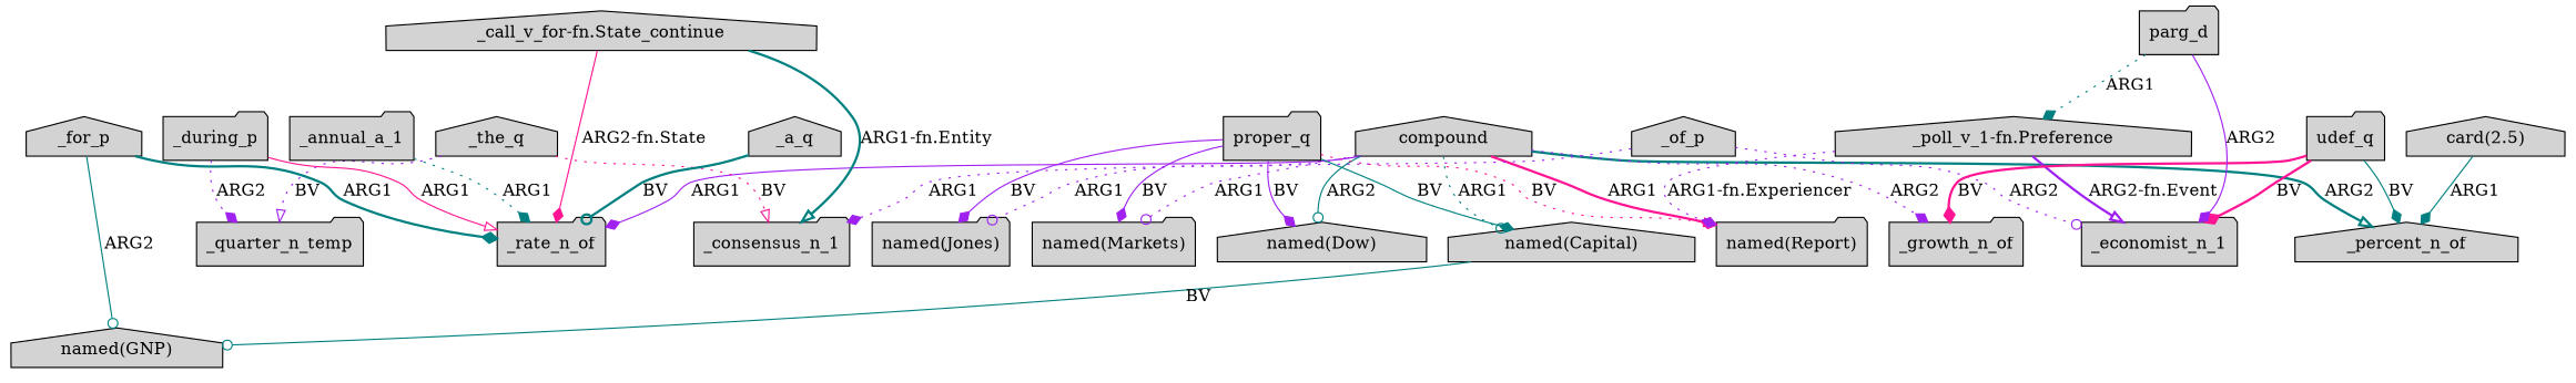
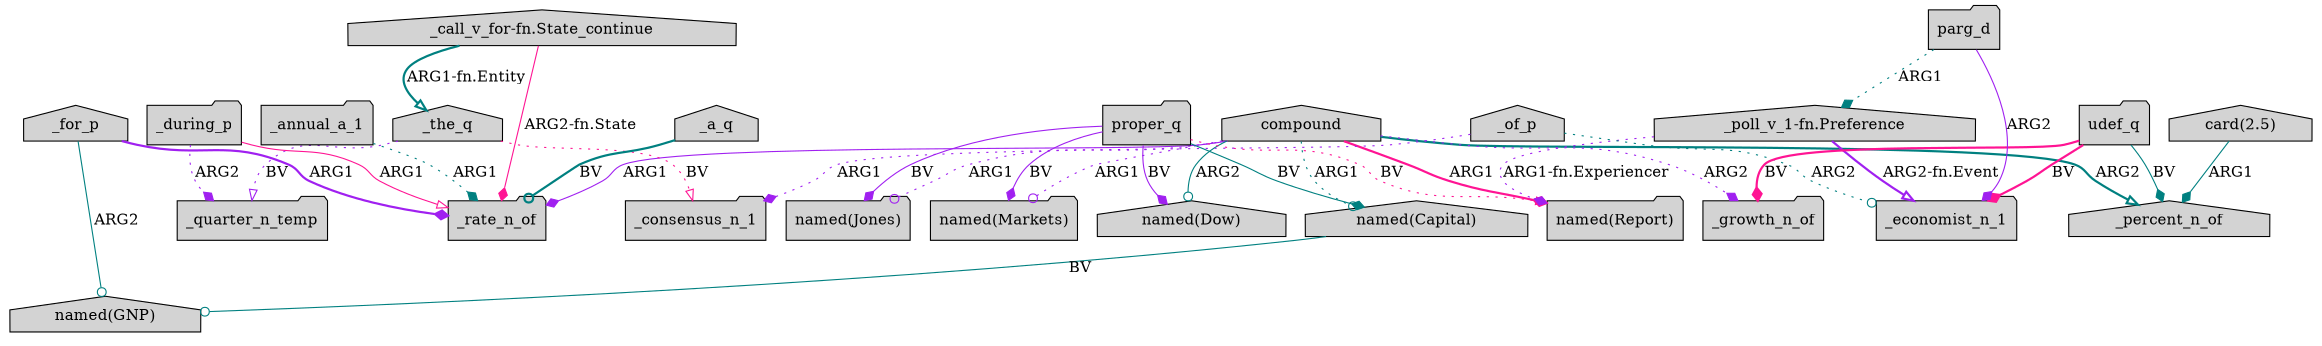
  digraph {
    node [shape=folder style=filled]
    edge [arrowhead=diamond color=purple style=dotted]
    compound [shape=house]
    "named(Jones)"
    _rate_n_of
    "named(Capital)" [shape=house]
    "named(Report)"
    _percent_n_of [shape=house]
    "named(Markets)"
    "named(Dow)" [shape=house]
    _growth_n_of
    "named(GNP)" [shape=house]
    "_call_v_for-fn.State_continue" [shape=house]
    _consensus_n_1
    proper_q
    _the_q [shape=house]
    _quarter_n_temp
    "_poll_v_1-fn.Preference" [shape=house]
    _economist_n_1
    _for_p [shape=house]
    _of_p [shape=house]
    _annual_a_1
    udef_q
    "card(2.5)" [shape=house]
    parg_d
    _during_p
    _a_q [shape=house]
    compound -> "named(Jones)" [arrowhead=odot label=ARG1]
    compound -> _rate_n_of [label=ARG1 style=solid]
    compound -> "named(Capital)" [arrowhead=odot color=teal label=ARG1]
    compound -> "named(Report)" [color=deeppink label=ARG1 style=bold]
    compound -> _percent_n_of [arrowhead=onormal color=teal label=ARG2 style=bold]
    compound -> "named(Markets)" [arrowhead=odot label=ARG1]
    compound -> "named(Dow)" [arrowhead=odot color=teal label=ARG2 style=solid]
    compound -> _growth_n_of [label=ARG2]
    "named(Capital)" -> "named(GNP)" [arrowhead=odot color=teal label=BV style=solid]
    "_call_v_for-fn.State_continue" -> _rate_n_of [color=deeppink label="ARG2-fn.State" style=solid]
-   "_call_v_for-fn.State_continue" -> _consensus_n_1 [arrowhead=onormal color=teal label="ARG1-fn.Entity" style=bold]
+   "_call_v_for-fn.State_continue" -> _the_q [arrowhead=onormal color=teal label="ARG1-fn.Entity" style=bold]
    proper_q -> "named(Jones)" [label=BV style=solid]
    proper_q -> "named(Capital)" [color=teal label=BV style=solid]
    proper_q -> "named(Report)" [arrowhead=onormal color=deeppink label=BV]
    proper_q -> "named(Markets)" [label=BV style=solid]
    proper_q -> "named(Dow)" [label=BV style=solid]
    _the_q -> _consensus_n_1 [arrowhead=onormal color=deeppink label=BV]
    _the_q -> _quarter_n_temp [arrowhead=onormal label=BV]
    "_poll_v_1-fn.Preference" -> "named(Report)" [label="ARG1-fn.Experiencer"]
    "_poll_v_1-fn.Preference" -> _economist_n_1 [arrowhead=onormal label="ARG2-fn.Event" style=bold]
-   _for_p -> _rate_n_of [color=teal label=ARG1 style=bold]
+   _for_p -> _rate_n_of [label=ARG1 style=bold]
    _for_p -> "named(GNP)" [arrowhead=odot color=teal label=ARG2 style=solid]
    _of_p -> _consensus_n_1 [label=ARG1]
-   _of_p -> _economist_n_1 [arrowhead=odot label=ARG2]
+   _of_p -> _economist_n_1 [arrowhead=odot color=teal label=ARG2]
    _annual_a_1 -> _rate_n_of [color=teal label=ARG1]
    udef_q -> _percent_n_of [color=teal label=BV style=solid]
    udef_q -> _growth_n_of [color=deeppink label=BV style=bold]
    udef_q -> _economist_n_1 [color=deeppink label=BV style=bold]
    "card(2.5)" -> _percent_n_of [color=teal label=ARG1 style=solid]
    parg_d -> "_poll_v_1-fn.Preference" [color=teal label=ARG1]
    parg_d -> _economist_n_1 [label=ARG2 style=solid]
    _during_p -> _rate_n_of [arrowhead=onormal color=deeppink label=ARG1 style=solid]
    _during_p -> _quarter_n_temp [label=ARG2]
    _a_q -> _rate_n_of [arrowhead=odot color=teal label=BV style=bold]
  }
